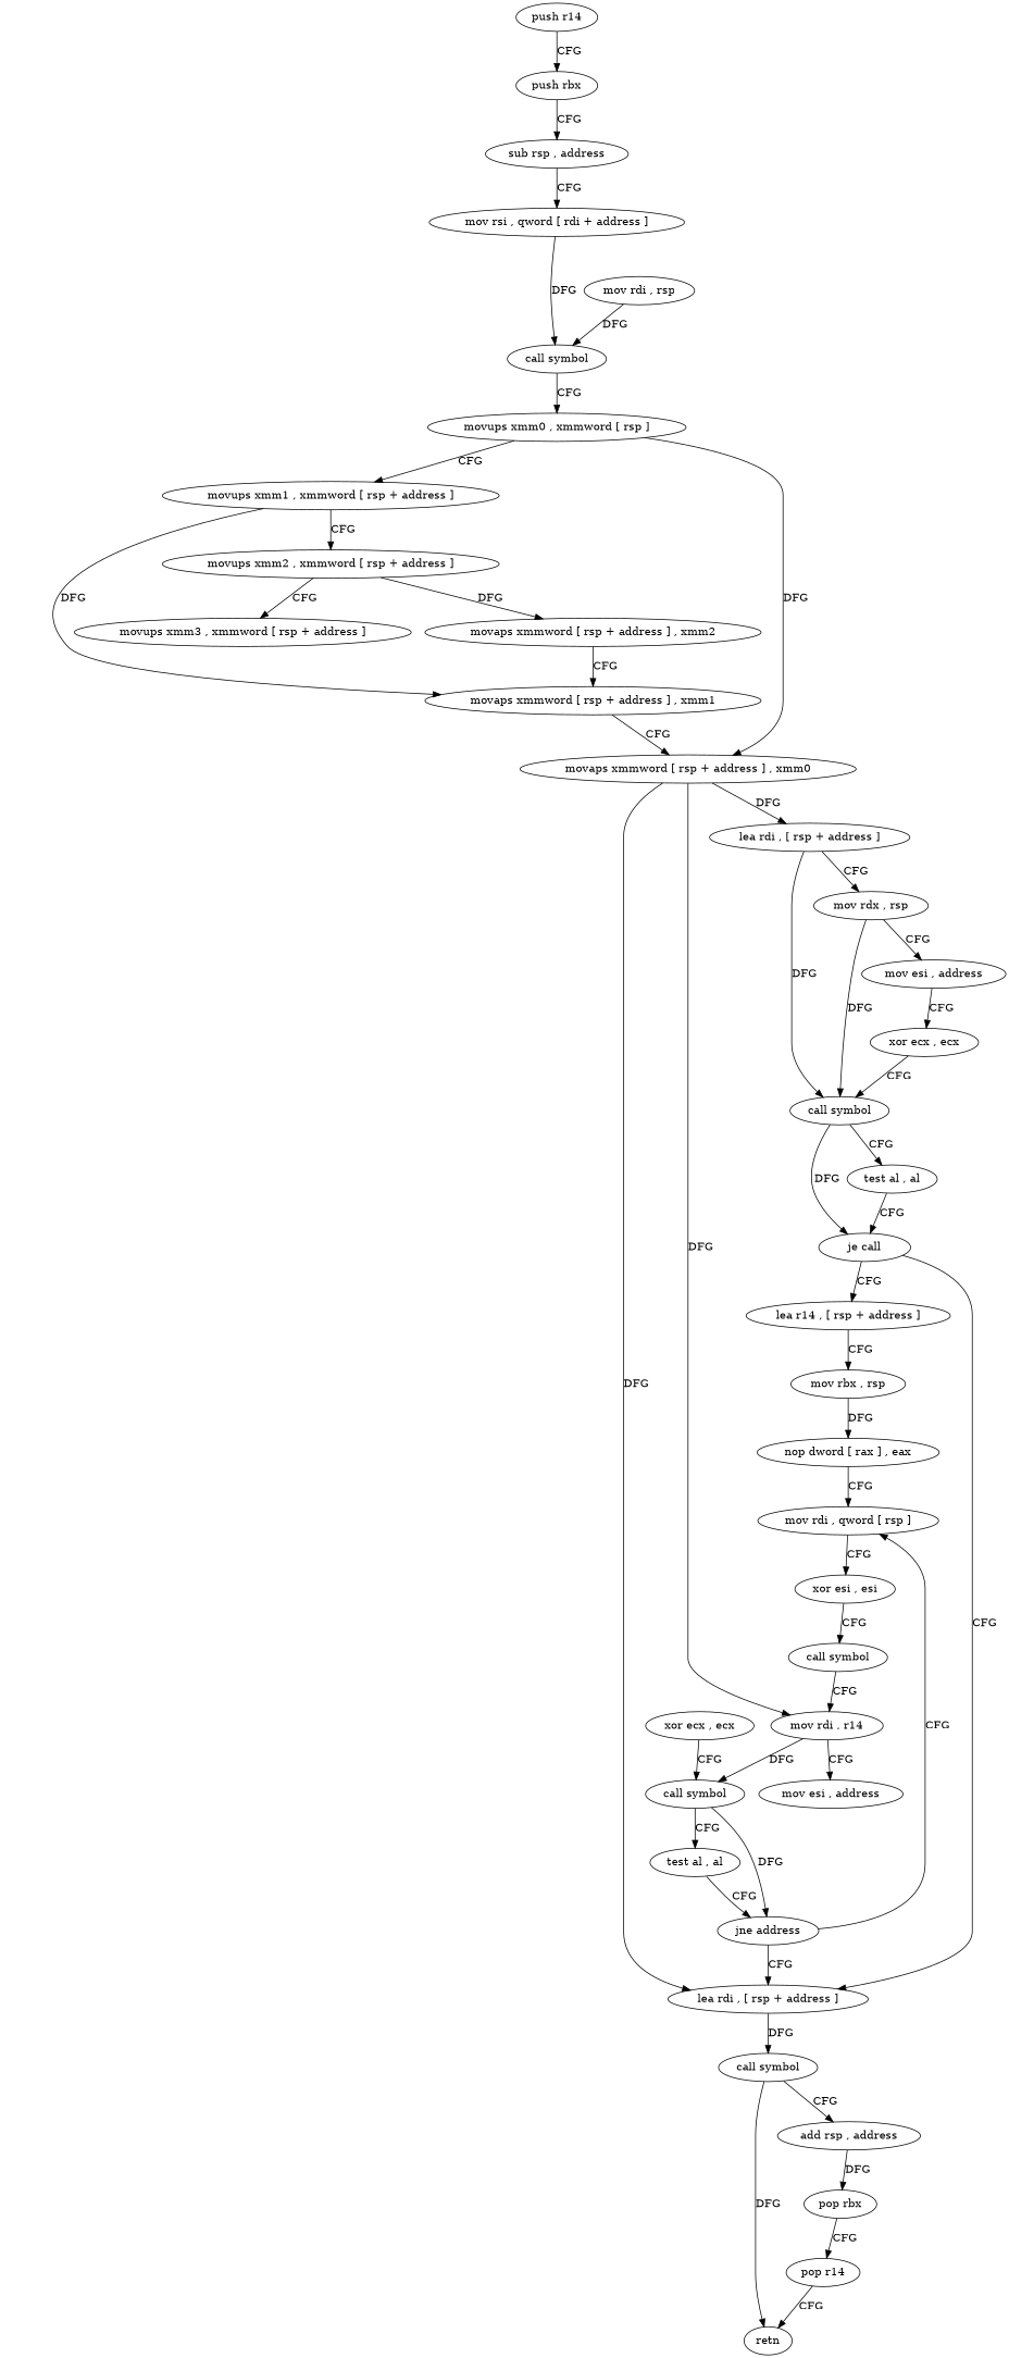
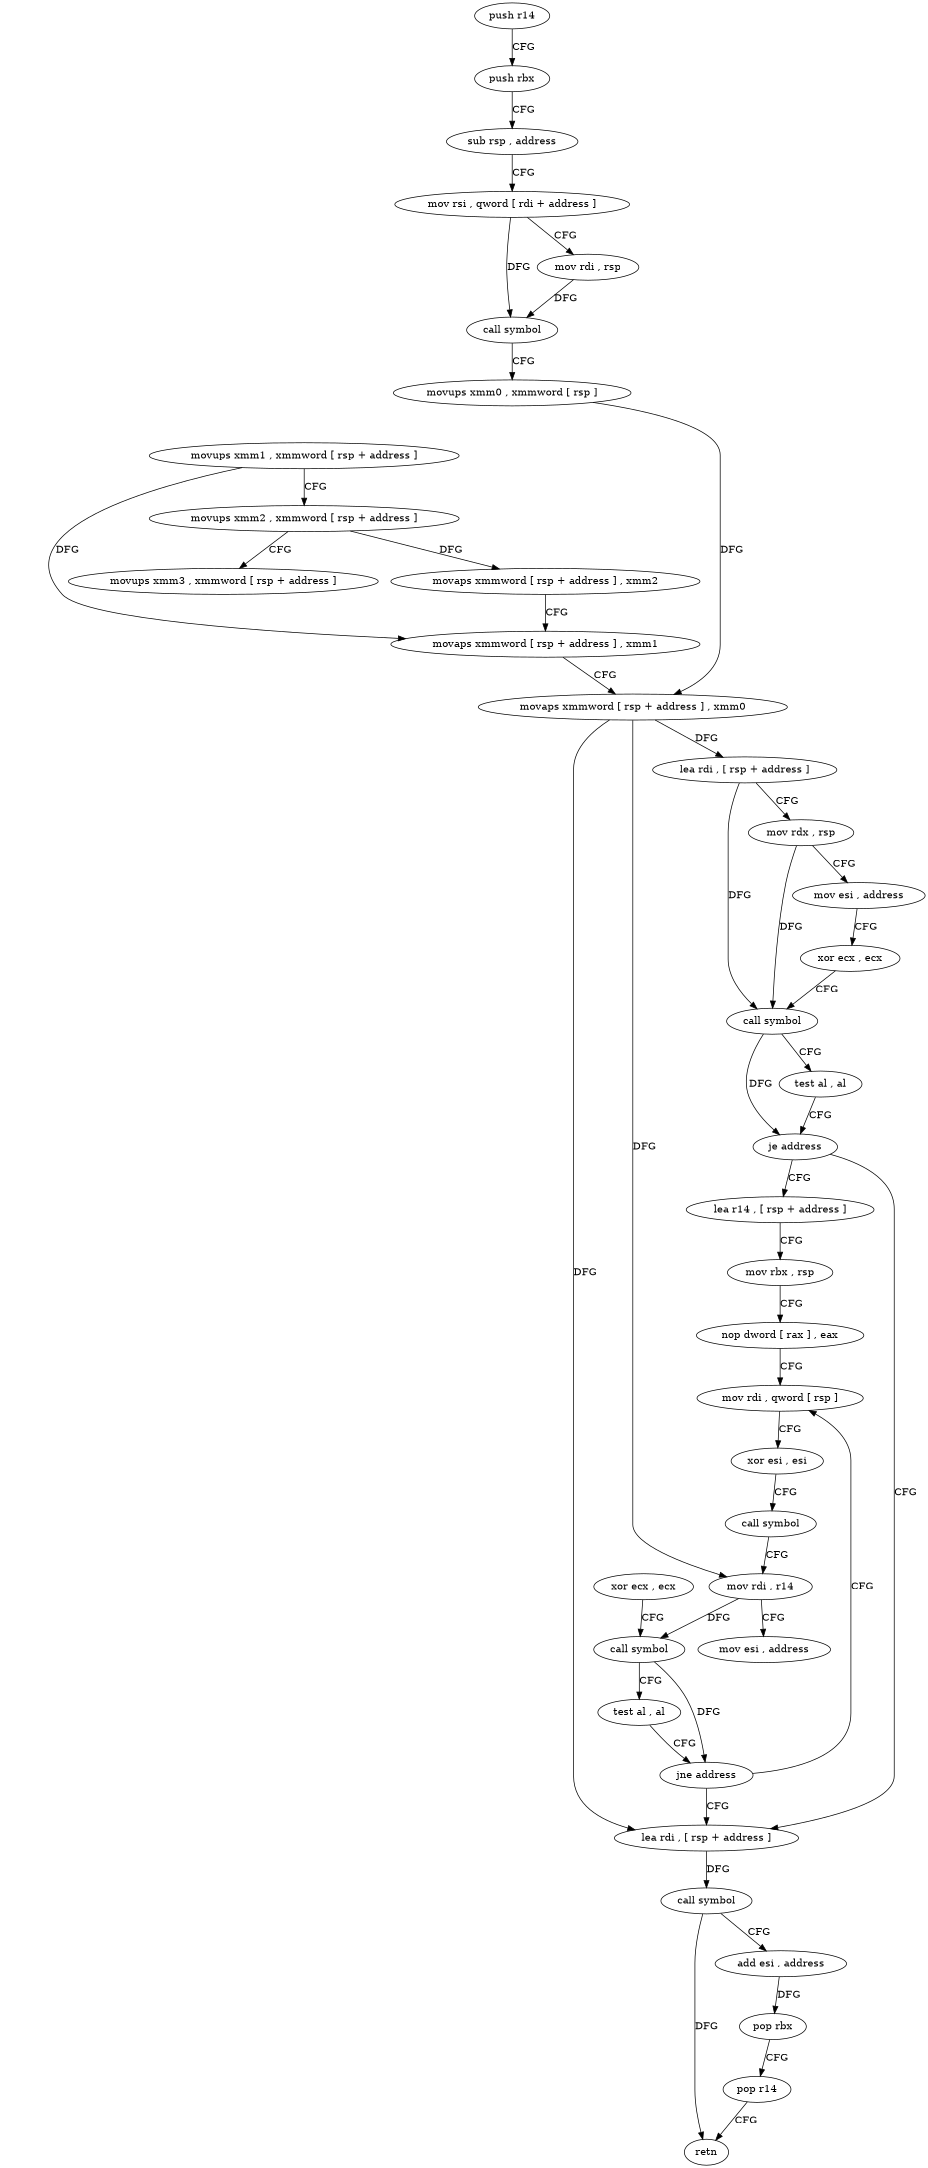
  digraph {
    n1 [label="push r14"]
    n2 [label="push rbx"]
    n3 [label="sub rsp , address"]
    n4 [label="mov rsi , qword [ rdi + address ]"]
    n5 [label="mov rdi , rsp"]
    n6 [label="call symbol"]
    n7 [label="movups xmm0 , xmmword [ rsp ]"]
    n8 [label="movups xmm1 , xmmword [ rsp + address ]"]
    n9 [label="movaps xmmword [ rsp + address ] , xmm0"]
    n10 [label="movups xmm2 , xmmword [ rsp + address ]"]
    n11 [label="movaps xmmword [ rsp + address ] , xmm1"]
    n12 [label="lea rdi , [ rsp + address ]"]
    n13 [label="lea rdi , [ rsp + address ]"]
    n14 [label="mov rdi , r14"]
    n15 [label="movups xmm3 , xmmword [ rsp + address ]"]
    n16 [label="movaps xmmword [ rsp + address ] , xmm2"]
    n17 [label="mov rdx , rsp"]
    n18 [label="call symbol"]
    n19 [label="call symbol"]
    n20 [label="mov esi , address"]
    n21 [label="call symbol"]
    n22 [label="mov esi , address"]
    n23 [label="test al , al"]
-   n24 [label="je call"]
+   n24 [label="je address"]
    n25 [label="xor ecx , ecx"]
    n26 [label="lea r14 , [ rsp + address ]"]
    n27 [label="mov rbx , rsp"]
-   n28 [label="add rsp , address"]
+   n28 [label="add esi , address"]
    n29 [label=retn]
    n30 [label="nop dword [ rax ] , eax"]
    n31 [label="pop rbx"]
    n32 [label="pop r14"]
    n33 [label="mov rdi , qword [ rsp ]"]
    n34 [label="xor esi , esi"]
    n35 [label="call symbol"]
    n36 [label="test al , al"]
    n37 [label="jne address"]
    n38 [label="xor ecx , ecx"]
    n1 -> n2 [label=CFG]
    n2 -> n3 [label=CFG]
    n3 -> n4 [label=CFG]
+   n4 -> n5 [label=CFG]
    n4 -> n6 [label=DFG]
    n5 -> n6 [label=DFG]
    n6 -> n7 [label=CFG]
-   n7 -> n8 [label=CFG]
    n7 -> n9 [label=DFG]
    n8 -> n10 [label=CFG]
    n8 -> n11 [label=DFG]
    n9 -> n12 [label=DFG]
    n9 -> n13 [label=DFG]
    n9 -> n14 [label=DFG]
    n10 -> n15 [label=CFG]
    n10 -> n16 [label=DFG]
    n11 -> n9 [label=CFG]
    n12 -> n17 [label=CFG]
    n12 -> n18 [label=DFG]
    n13 -> n19 [label=DFG]
    n14 -> n20 [label=CFG]
    n14 -> n21 [label=DFG]
    n16 -> n11 [label=CFG]
    n17 -> n18 [label=DFG]
    n17 -> n22 [label=CFG]
    n18 -> n23 [label=CFG]
    n18 -> n24 [label=DFG]
    n19 -> n28 [label=CFG]
    n19 -> n29 [label=DFG]
    n21 -> n36 [label=CFG]
    n21 -> n37 [label=DFG]
    n22 -> n25 [label=CFG]
    n23 -> n24 [label=CFG]
    n24 -> n13 [label=CFG]
    n24 -> n26 [label=CFG]
    n25 -> n18 [label=CFG]
    n26 -> n27 [label=CFG]
-   n27 -> n30 [label=DFG]
+   n27 -> n30 [label=CFG]
    n28 -> n31 [label=DFG]
    n30 -> n33 [label=CFG]
    n31 -> n32 [label=CFG]
    n32 -> n29 [label=CFG]
    n33 -> n34 [label=CFG]
    n34 -> n35 [label=CFG]
    n35 -> n14 [label=CFG]
    n36 -> n37 [label=CFG]
    n37 -> n13 [label=CFG]
    n37 -> n33 [label=CFG]
    n38 -> n21 [label=CFG]
  }
